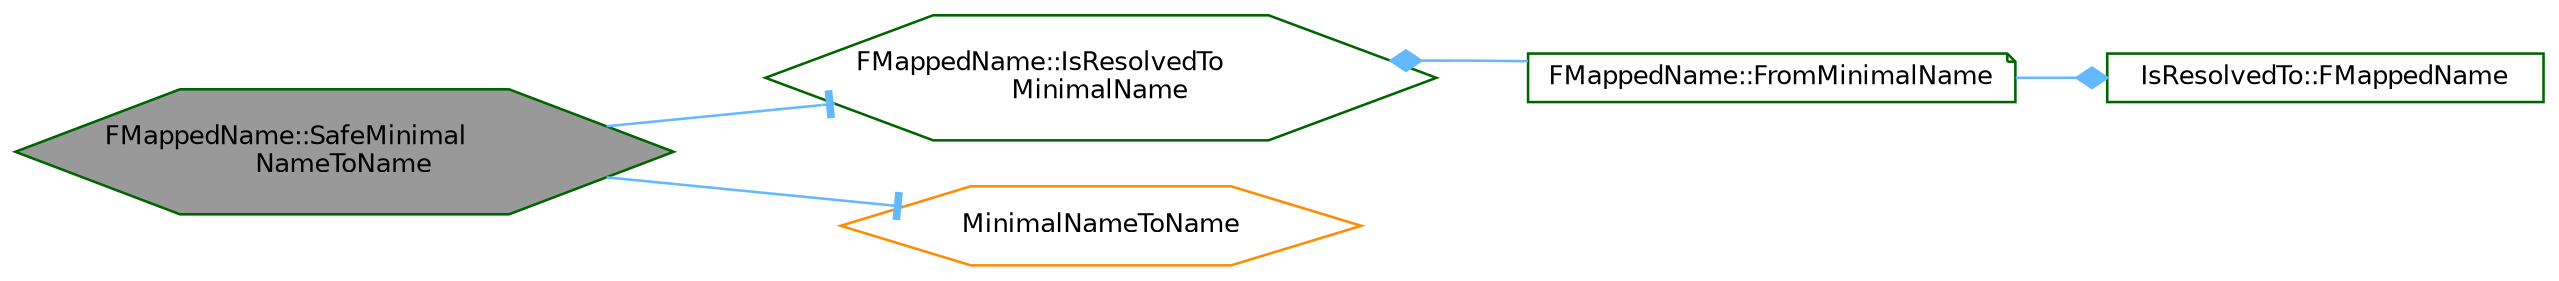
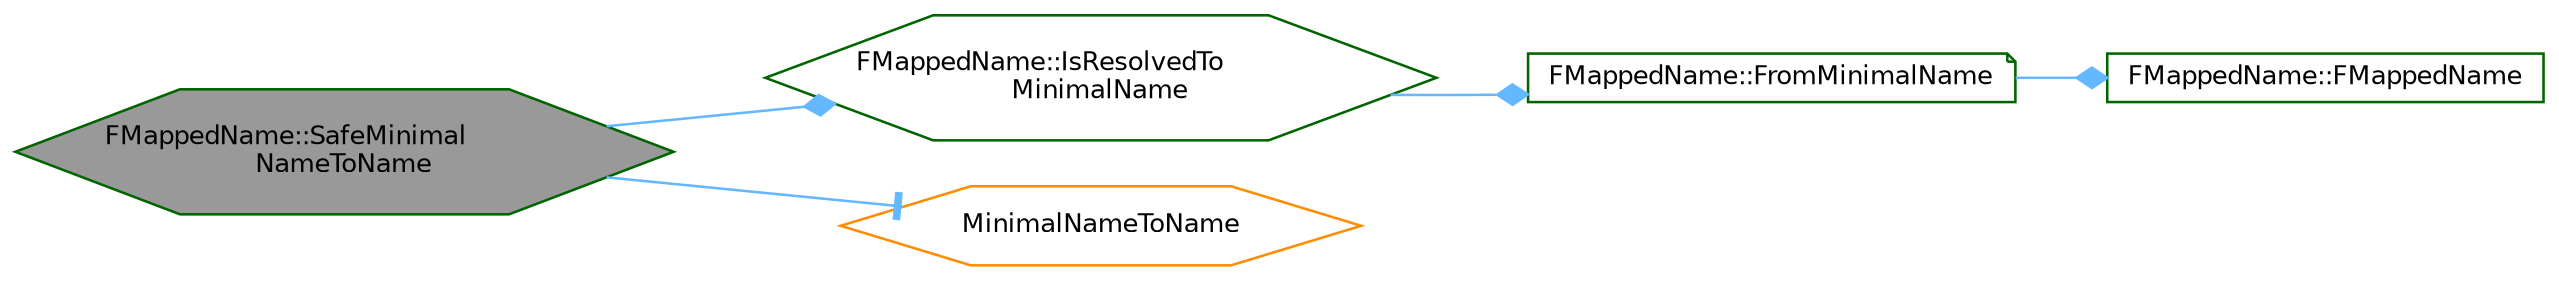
  digraph {
    rankdir=LR
    node [color=darkgreen fillcolor=white fontname=Helvetica fontsize=10 shape=hexagon style=filled]
    edge [arrowhead=tee color=steelblue1 fontname=Helvetica fontsize=10 labelfontname=Helvetica labelfontsize=10 style=solid]
    n1 [fillcolor=grey60 fontcolor=black height=0.2 label="FMappedName::SafeMinimal\lNameToName" width=0.4]
    n2 [height=0.2 label="FMappedName::IsResolvedTo\lMinimalName" width=0.4]
    n3 [color=darkorange height=0.2 label=MinimalNameToName width=0.4]
    n4 [height=0.2 label="FMappedName::FromMinimalName" shape=note width=0.4]
-   n5 [height=0.2 label="IsResolvedTo::FMappedName" shape=box width=0.4]
-   n1 -> n2
+   n5 [height=0.2 label="FMappedName::FMappedName" shape=box width=0.4]
+   n1 -> n2 [arrowhead=diamond]
    n1 -> n3
-   n4 -> n2 [arrowhead=diamond]
+   n2 -> n4 [arrowhead=diamond]
    n4 -> n5 [arrowhead=diamond]
  }
